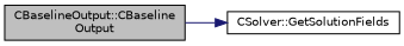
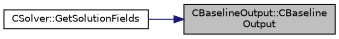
  digraph {
    rankdir=LR
    node [color=black fontname=Helvetica fontsize=10 shape=record style=filled]
    n1 [fillcolor=grey75 fontcolor=black height=0.2 label="CBaselineOutput::CBaseline\lOutput" width=0.4]
    n2 [fillcolor=white height=0.2 label="CSolver::GetSolutionFields" width=0.4]
-   n1 -> n2 [color=midnightblue fontname=Helvetica fontsize=10 labelfontname=Helvetica labelfontsize=10 style=solid]
+   n2 -> n1 [color=midnightblue fontname=Helvetica fontsize=10 labelfontname=Helvetica labelfontsize=10 style=solid]
  }
